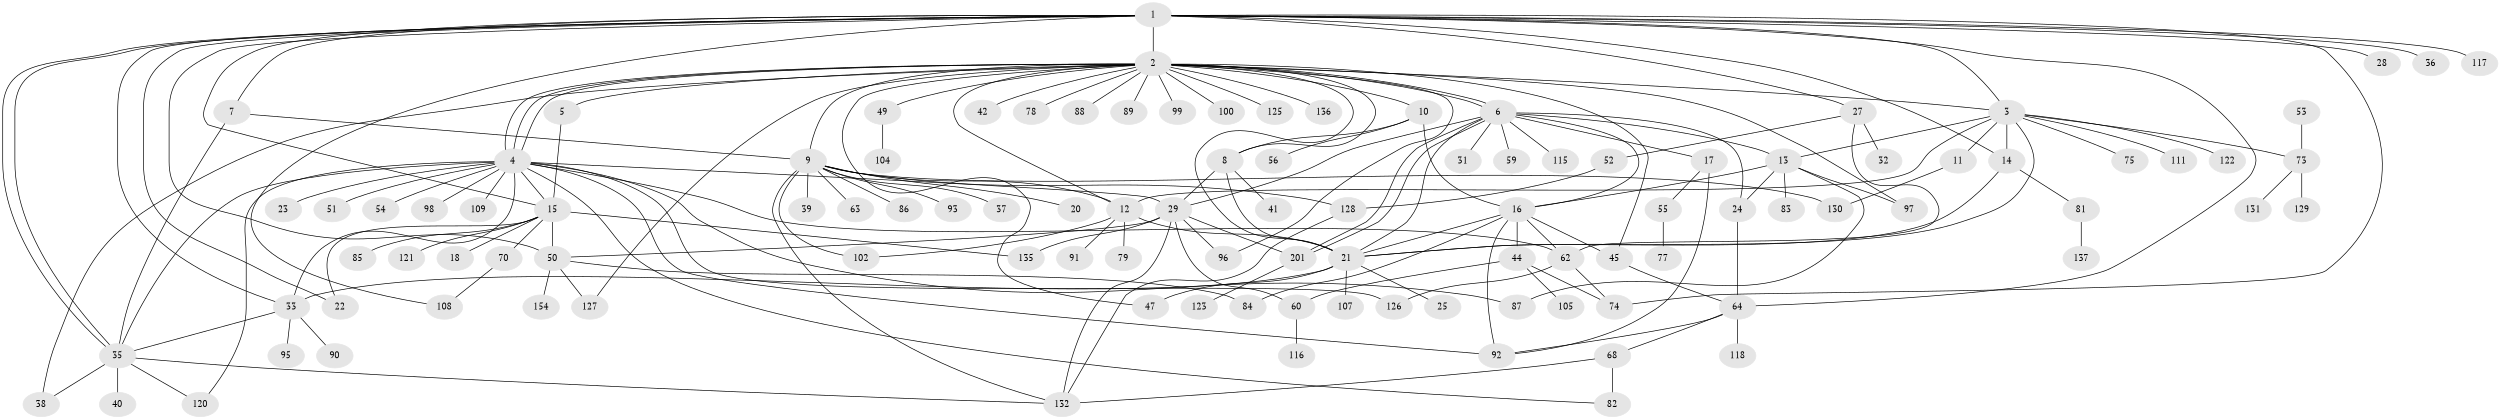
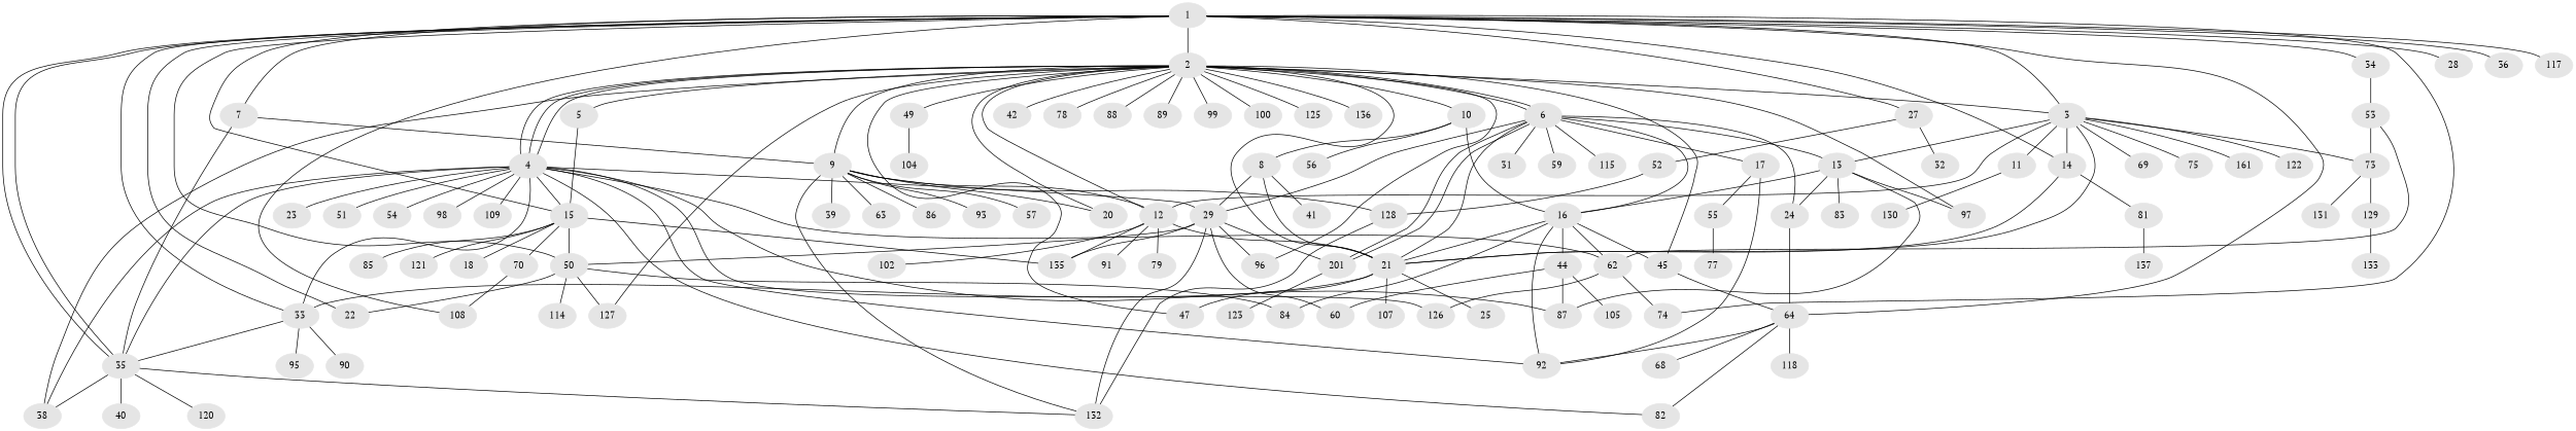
  graph {
    fontname="PT Serif"
    node [color=gray90 fontname="PT Serif" style=filled]
    edge [fontname="PT Serif"]
    1 [super="+124"]
    2 [super="+43"]
    3 [super="+46"]
    7
    14
    15 [super="+58"]
    22
    27
    28
    33 [super="+61"]
+   34
    35 [super="+71"]
    36
    50 [super="+67"]
    64 [super="+134"]
    74
    108
    117
    8
    4 [super="+48"]
    5
    6 [super="+110"]
    9 [super="+80"]
    10 [super="+57"]
    12 [super="+66"]
    21 [super="+113"]
    38
    42
    45 [super="+119"]
    47
    49
    78
    88
    89
    96 [super="+103"]
    97
    99
    100
    125
    127
    136
    11
    13 [super="+72"]
+   69
    73 [super="+94"]
    75
-   111
+   111 [label=161]
    122
    29 [super="+30"]
    41
    81
    135
    18
    70
    85
    121
    32
    52 [super="+65"]
    90
    95
    53
    132
    40
    120
    84
-   114 [label=154]
+   114
    82 [super="+138"]
    92
    68
    118
    23
    51
    54
    62 [super="+112"]
    87
    98
    109
    126
    16 [super="+19"]
    17
    24 [super="+26"]
    31
    59
    n84 [label=201]
    115
    20
-   37
+   37 [label=57]
    39
    63
    86
    93
    102
    128
    130
    56
    79
    91
    25
    107
    104
    83
    129
    131
    60
    44 [super="+76"]
    55 [super="+106"]
    123
    137
    105
    77
-   116
+   133
    1 -- 2 [weight=2]
    1 -- 3
    1 -- 7
    1 -- 14
    1 -- 15
    1 -- 22
    1 -- 27
    1 -- 28
    1 -- 33
+   1 -- 34
    1 -- 35
    1 -- 35
    1 -- 36
    1 -- 50
    1 -- 64
    1 -- 74
    1 -- 108
    1 -- 117
    2 -- 3 [weight=2]
-   2 -- 8
+   2 -- 20
    2 -- 4
    2 -- 4
    2 -- 4
    2 -- 5
    2 -- 6
    2 -- 6
    2 -- 9
    2 -- 10
    2 -- 12
    2 -- 21
    2 -- 38
    2 -- 42
    2 -- 45
    2 -- 47
    2 -- 49
    2 -- 78
    2 -- 88
    2 -- 89
    2 -- 96
    2 -- 97
    2 -- 99
    2 -- 100
    2 -- 125
    2 -- 127
    2 -- 136
    3 -- 14
    3 -- 12
    3 -- 21
    3 -- 11
    3 -- 13
+   3 -- 69
    3 -- 73
    3 -- 75
    3 -- 111
    3 -- 122
    7 -- 35
    7 -- 9
    14 -- 21
    14 -- 81
-   15 -- 22
+   50 -- 22
    15 -- 50
    15 -- 135
    15 -- 18
    15 -- 70
    15 -- 85
    15 -- 121
    27 -- 32
    27 -- 52
    33 -- 35
    33 -- 90
    33 -- 95
+   34 -- 53
    35 -- 38
    35 -- 132
    35 -- 40
    35 -- 120
    50 -- 127
    50 -- 84
    50 -- 114
-   68 -- 82
+   64 -- 82
    64 -- 92
    64 -- 68
    64 -- 118
    8 -- 21
    8 -- 29
    8 -- 41
    4 -- 15
    4 -- 33
    4 -- 35
-   4 -- 120
+   4 -- 38
    4 -- 29
    4 -- 82
    4 -- 92
    4 -- 23
    4 -- 51
    4 -- 54
    4 -- 62
    4 -- 87
    4 -- 98
    4 -- 109
    4 -- 126
    5 -- 15
    6 -- 21
    6 -- 13
    6 -- 29
    6 -- 16
    6 -- 17
    6 -- 24
    6 -- 31
    6 -- 59
    6 -- n84
    6 -- n84
    6 -- 115
    9 -- 12
    9 -- 132
    9 -- 20
    9 -- 37
    9 -- 39
    9 -- 63
    9 -- 86
    9 -- 93
-   9 -- 102
    9 -- 128
-   9 -- 130
    10 -- 8
    10 -- 16
    10 -- 56
    12 -- 21
+   12 -- 135
    12 -- 102
    12 -- 79
    12 -- 91
    21 -- 33 [weight=2]
    21 -- 47
    21 -- 25
    21 -- 107
    45 -- 64
    49 -- 104
    11 -- 130
    13 -- 97
    13 -- 87
    13 -- 16
    13 -- 24
    13 -- 83
    73 -- 129
    73 -- 131
    29 -- 50
    29 -- 96
    29 -- 135
    29 -- 132
    29 -- n84
    29 -- 60
    81 -- 137
    70 -- 108
    52 -- 128
    53 -- 73
-   27 -- 62
-   68 -- 132
+   53 -- 62
    62 -- 74
    62 -- 126
    16 -- 21
    16 -- 45
    16 -- 84
    16 -- 92
    16 -- 62
    16 -- 44 [weight=2]
    17 -- 92
    17 -- 55
    24 -- 64
    n84 -- 123
    128 -- 132
-   60 -- 116
-   44 -- 74
+   129 -- 133
+   44 -- 87
    44 -- 60
    44 -- 105
    55 -- 77
  }
